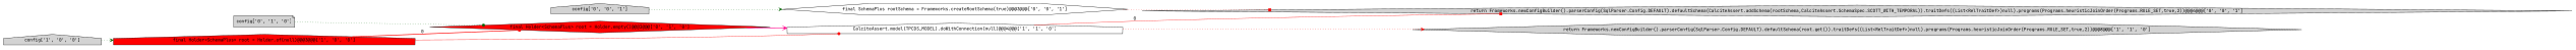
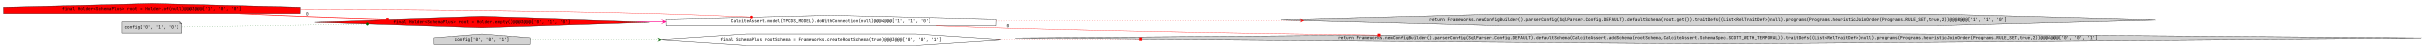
  digraph {
    rankdir=LR
    fontname="JetBrains Mono"
    node [fillcolor=lightgray shape=house style=filled fontname="JetBrains Mono"]
    edge [style=dotted color=red arrowhead=vee fontname="JetBrains Mono"]
    n1 [fillcolor=red label="final Holder<SchemaPlus> root = Holder.of(null)@@@3@@@['1', '0', '0']"]
    n2 [fillcolor=red label="final Holder<SchemaPlus> root = Holder.empty()@@@3@@@['0', '1', '0']" shape=diamond]
    n3 [fillcolor=white label="CalciteAssert.model(TPCDS_MODEL).doWithConnection(null)@@@4@@@['1', '1', '0']"]
    n4 [label="return Frameworks.newConfigBuilder().parserConfig(SqlParser.Config.DEFAULT).defaultSchema(CalciteAssert.addSchema(rootSchema,CalciteAssert.SchemaSpec.SCOTT_WITH_TEMPORAL)).traitDefs((List<RelTraitDef>)null).programs(Programs.heuristicJoinOrder(Programs.RULE_SET,true,2))@@@4@@@['0', '0', '1']" shape=diamond]
    n5 [fillcolor=white label="final SchemaPlus rootSchema = Frameworks.createRootSchema(true)@@@3@@@['0', '0', '1']" shape=hexagon]
    n6 [label="config['0', '0', '1']"]
    n7 [label="return Frameworks.newConfigBuilder().parserConfig(SqlParser.Config.DEFAULT).defaultSchema(root.get()).traitDefs((List<RelTraitDef>)null).programs(Programs.heuristicJoinOrder(Programs.RULE_SET,true,2))@@@8@@@['1', '1', '0']" shape=hexagon]
    n8 [label="config['0', '1', '0']" shape=note]
-   n9 [label="config['1', '0', '0']"]
    n1 -> n2 [label=0 style=bold arrowhead=dot]
    n1 -> n3 [style=solid arrowhead=dot]
    n2 -> n3 [style=bold color=deeppink]
    n3 -> n4 [label=0 style=solid arrowhead=box]
    n3 -> n7
    n5 -> n4 [arrowhead=box]
    n6 -> n5 [color=darkgreen]
    n8 -> n2 [color=darkgreen arrowhead=dot]
-   n9 -> n1 [color=darkgreen]
  }
